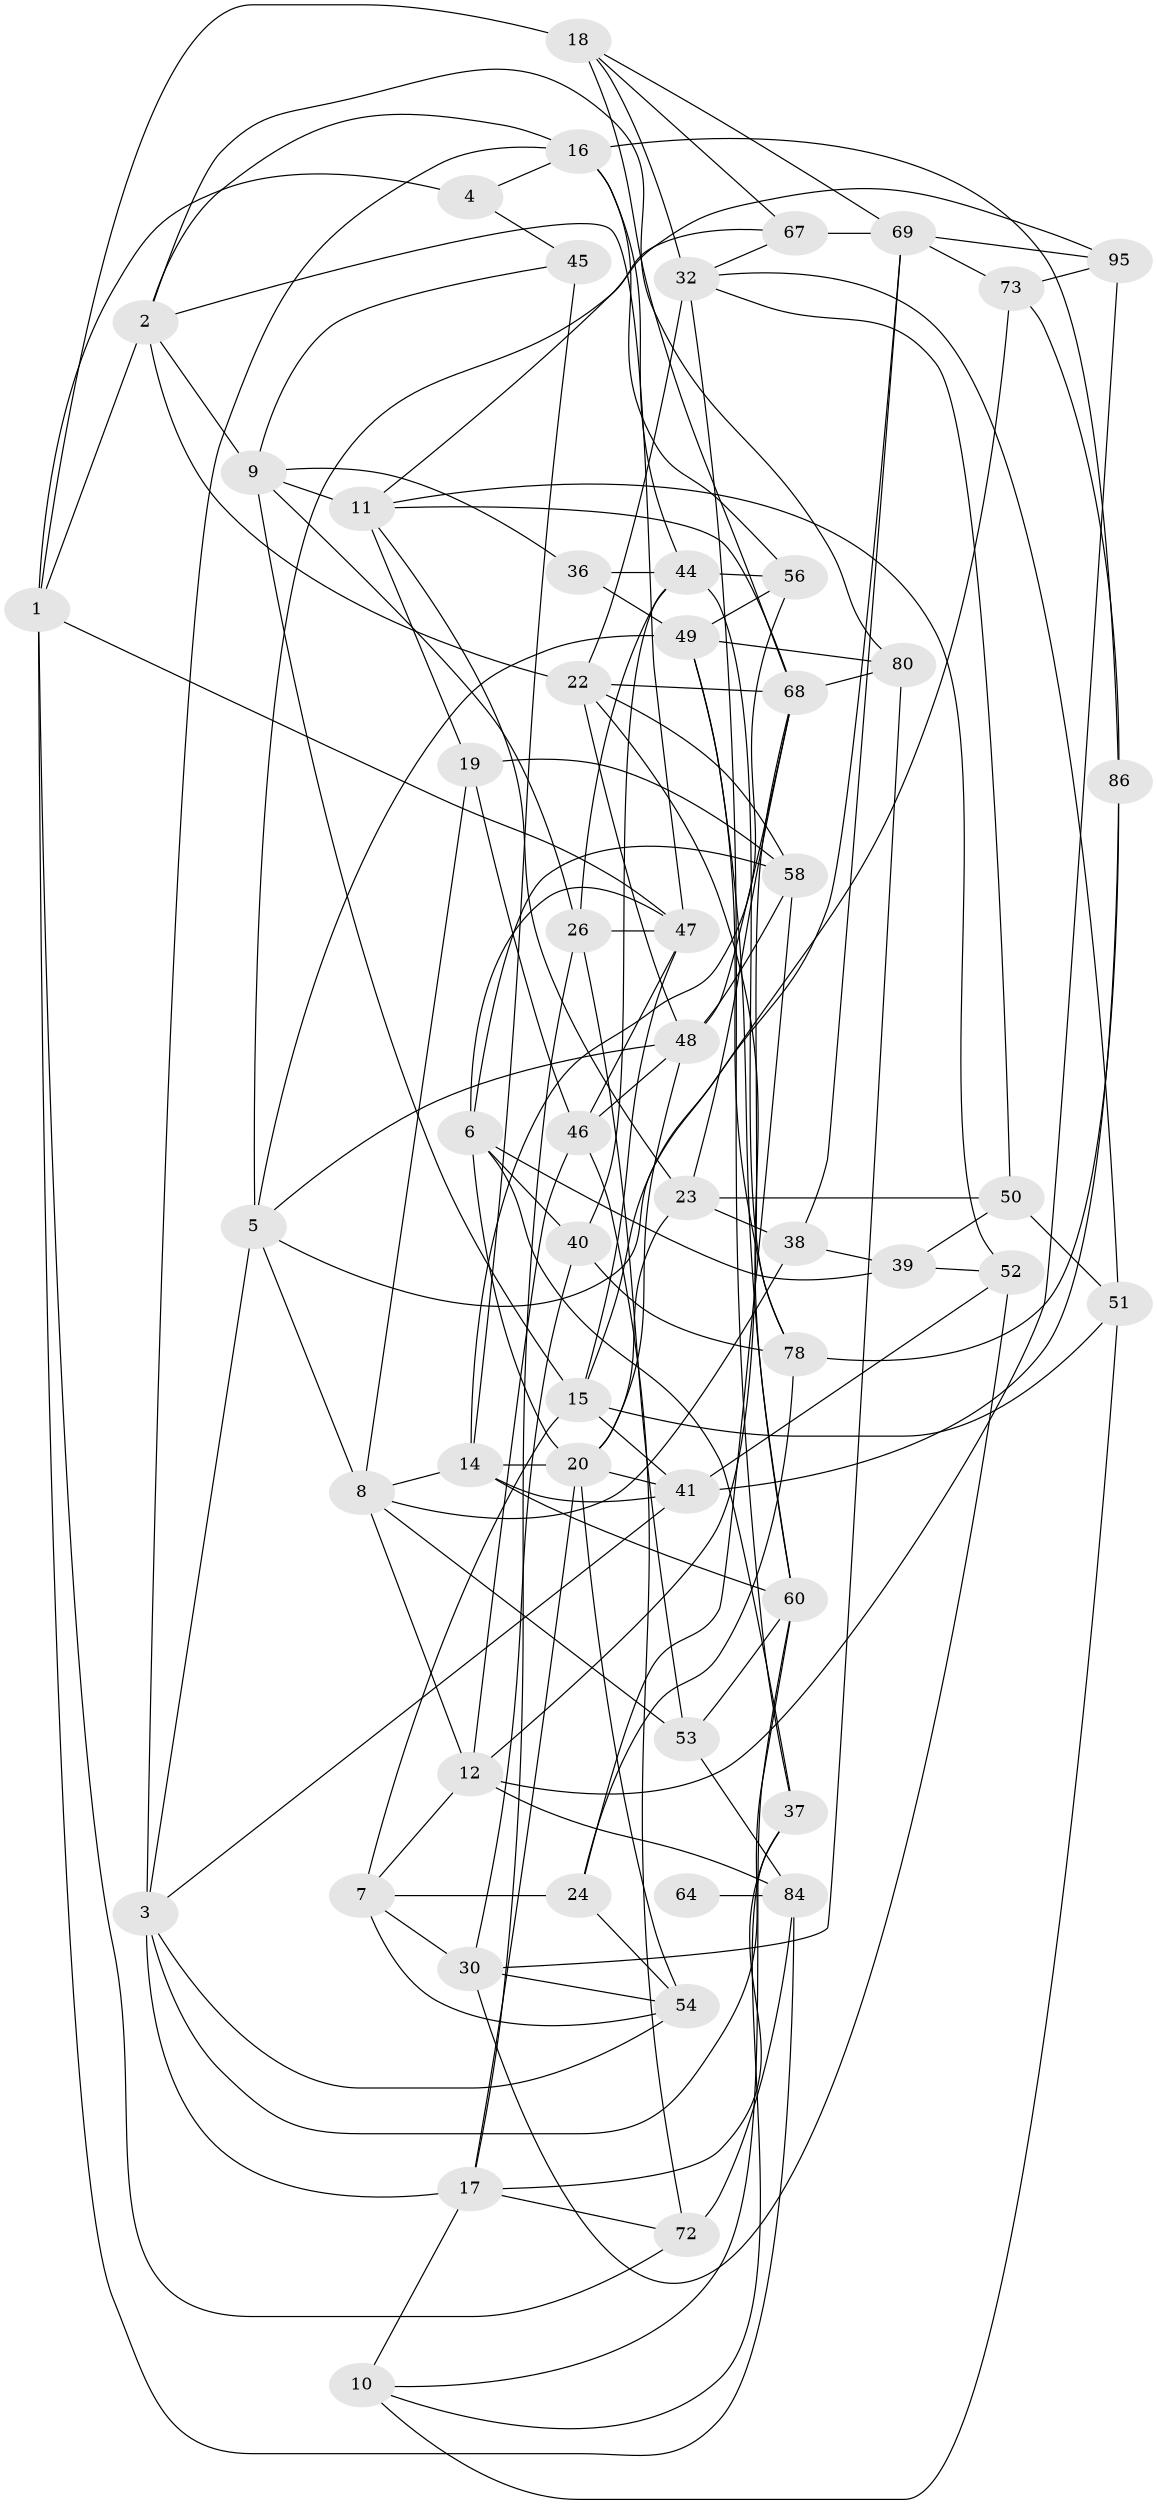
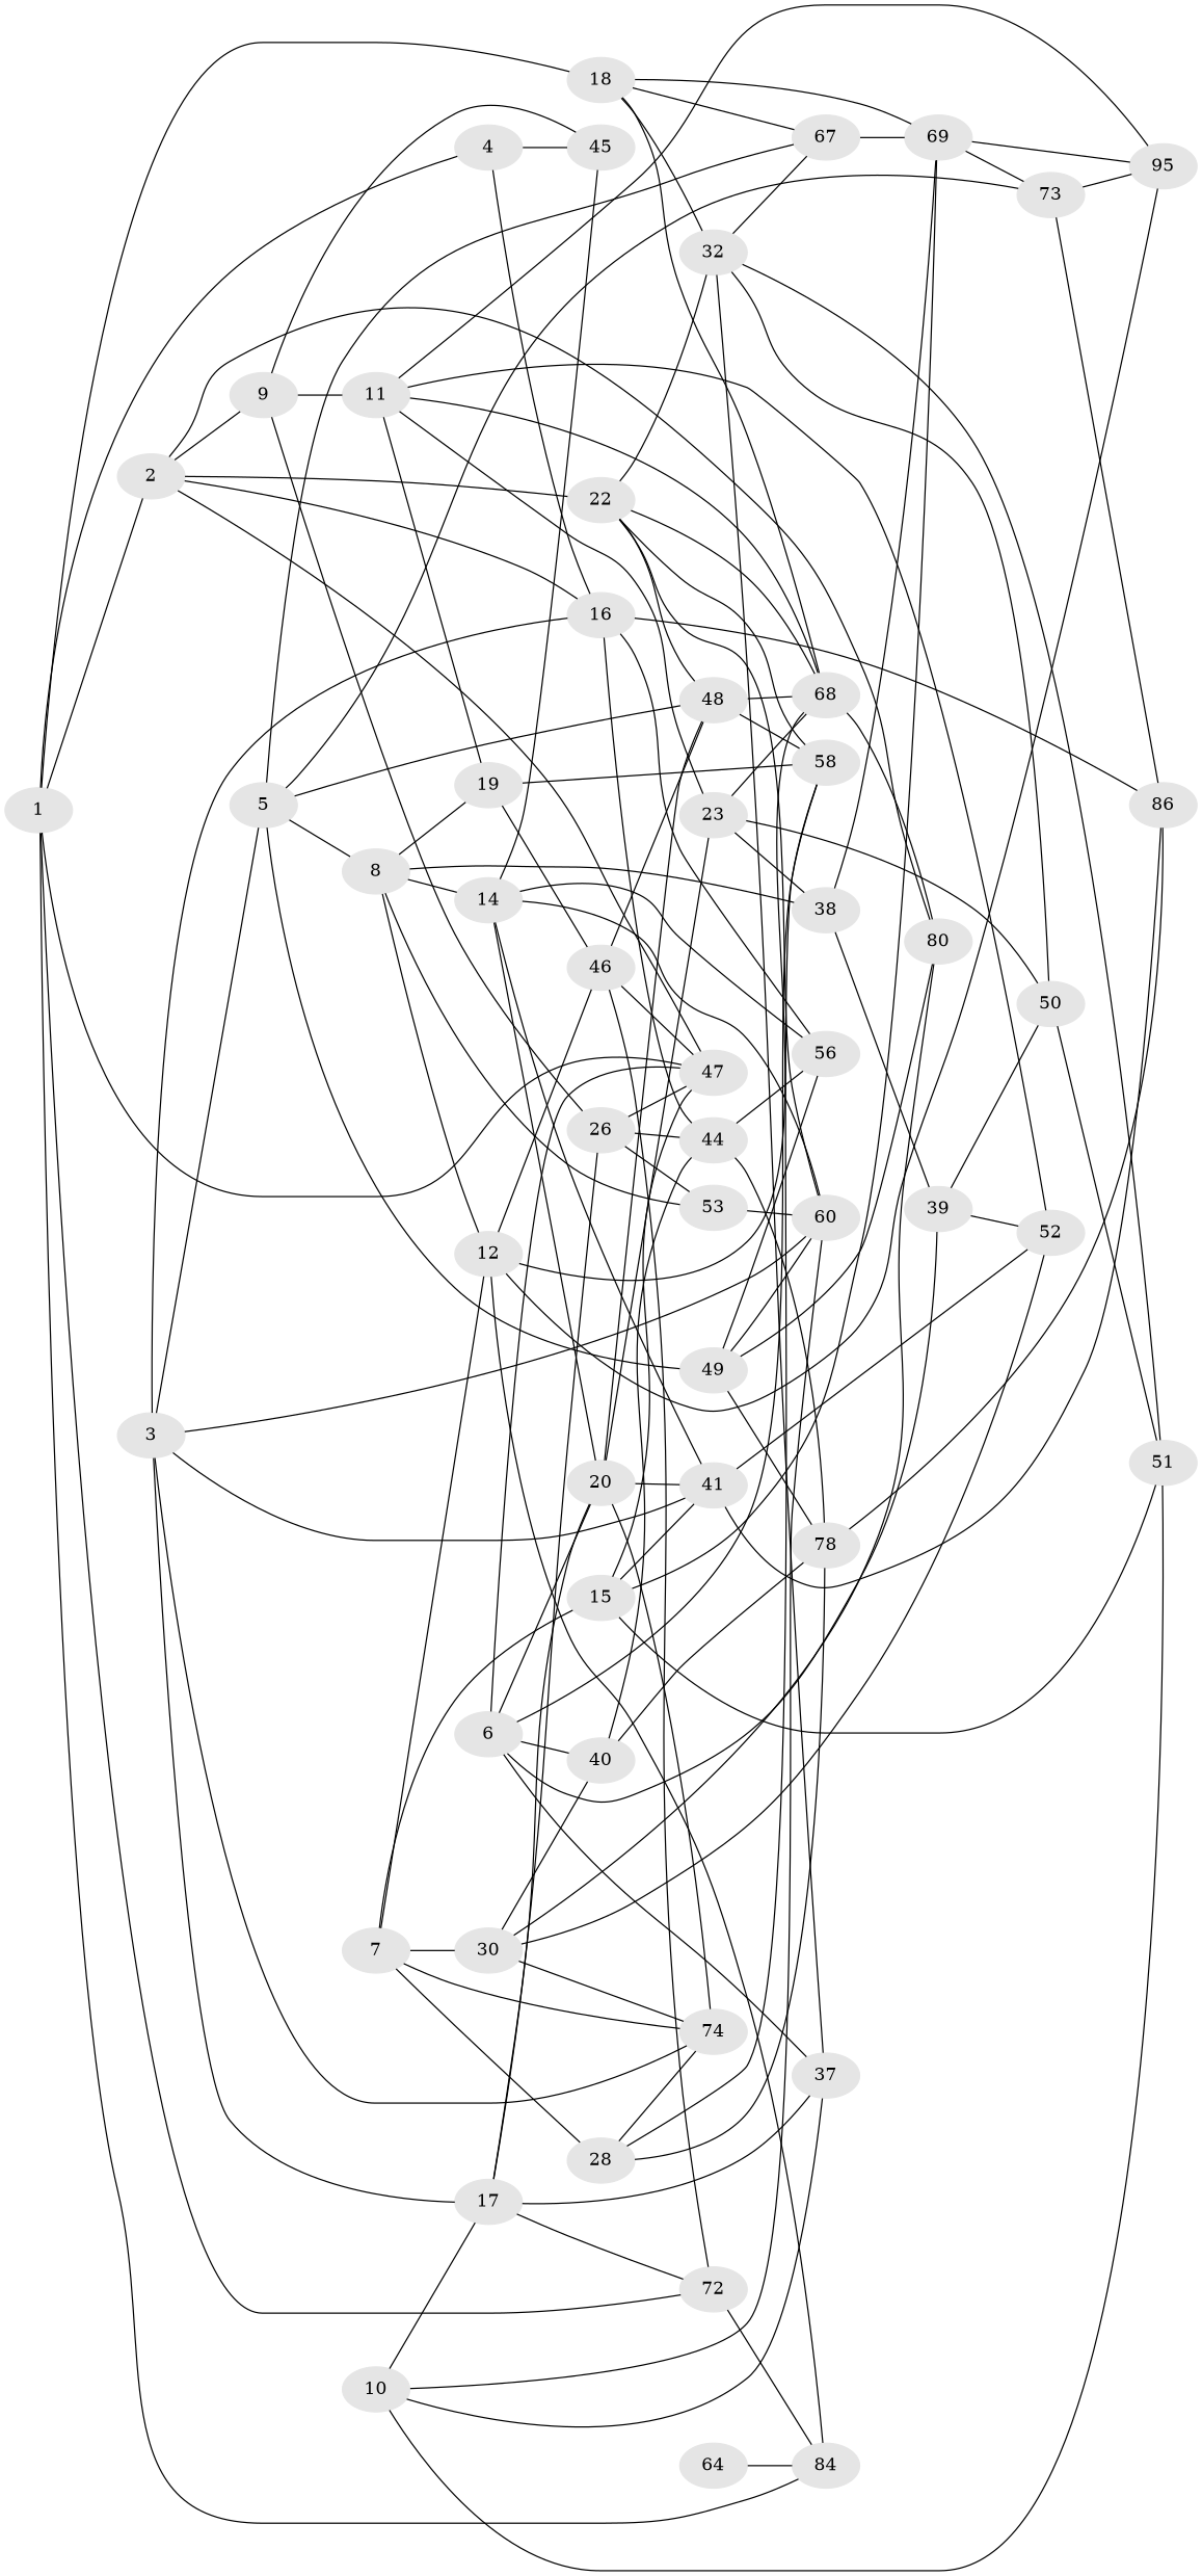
  graph {
    rankdir=LR
    node [color=gray90 style=filled]
    1 [super="+27"]
    2 [super="+13"]
    4 [super="+96"]
    18 [super="+79"]
    47 [super="+92"]
    72
    84 [super="+93"]
    9 [super="+29"]
    16 [super="+34"]
    22 [super="+70"]
    n11 [label=80]
    45
    67
    68 [super="+81"]
    69 [super="+77"]
    32 [super="+85"]
    15 [super="+43"]
    11 [super="+33"]
    26 [super="+80"]
-   36
    56
    44 [super="+82"]
    86
    60 [super="+87"]
    48 [super="+59"]
    58
    3 [super="+71"]
    5 [super="+35"]
    17 [super="+25"]
    41 [super="+57"]
-   54 [super="+61"]
+   54 [super="+61" label=74]
    8 [super="+63"]
    49 [super="+90"]
    73
    20 [super="+94"]
    37
    52 [super="+76"]
    7 [super="+74"]
    12 [super="+42"]
-   28 [label=24]
+   28
    30 [super="+91"]
    14 [super="+75"]
    19 [super="+31"]
    38
    53
    78 [super="+88"]
    95
    6 [super="+21"]
    39
    40
    23 [super="+55"]
    50 [super="+62"]
    46 [super="+65"]
    51
    10 [super="+66"]
    64
    1 -- 2
    1 -- 4
    1 -- 18
    1 -- 47
    1 -- 72
    1 -- 84
    2 -- 47
    2 -- 9
    2 -- 16
    2 -- 22
    2 -- n11
    4 -- 16
    4 -- 45
    18 -- 67
    18 -- 68
    18 -- 69
    18 -- 32
    72 -- 84
    9 -- 45
-   9 -- 15
    9 -- 11
    9 -- 26
-   9 -- 36
    16 -- 56
    16 -- 44
    16 -- 86
    22 -- 68
    22 -- 32
    22 -- 60
    22 -- 48
    22 -- 58
    67 -- 69
    68 -- n11
    69 -- 73
    69 -- 95
    32 -- 67
    32 -- 37
    32 -- 50
    32 -- 51
    15 -- 47
    15 -- 69
    15 -- 41
    15 -- 51
    11 -- 68
    11 -- 52
    11 -- 19
    11 -- 95
    11 -- 23
    26 -- 47
    26 -- 44
    26 -- 53
-   36 -- 44
-   36 -- 49
    44 -- 56
    44 -- 78
    48 -- 68
    48 -- 58
    3 -- 16
    3 -- 60
    3 -- 5
    3 -- 17
    3 -- 41
    3 -- 54
    5 -- 67
    5 -- 48
    5 -- 8
    5 -- 49
    5 -- 73
    17 -- 72
    17 -- 26
    17 -- 20
    17 -- 37
    41 -- 86
    41 -- 52
    8 -- 12
    8 -- 14
    8 -- 19
    8 -- 38
    8 -- 53
    49 -- n11
    49 -- 56
    49 -- 60
    49 -- 78
    73 -- 86
    73 -- 95
    20 -- 48
    20 -- 41
    20 -- 54
    20 -- 23
    7 -- 15
    7 -- 54
    7 -- 12
    7 -- 28
    7 -- 30
    12 -- 84
    12 -- 68
    12 -- 95
    12 -- 46
    28 -- 58
    28 -- 54
    28 -- 78
    30 -- n11
    30 -- 54 [weight=2]
    30 -- 52
    30 -- 40
    14 -- 45
    14 -- 56
    14 -- 60
    14 -- 41
    14 -- 20
    19 -- 58
    19 -- 46
    38 -- 69
    38 -- 39
-   53 -- 84
    53 -- 60
    78 -- 86
    6 -- 47
    6 -- 58
    6 -- 20
    6 -- 37
    6 -- 39
    6 -- 40
    39 -- 52
    39 -- 50
    40 -- 44
    40 -- 78
    23 -- 68
    23 -- 38
    23 -- 50
    50 -- 51
    46 -- 47
    46 -- 72
    46 -- 48
    10 -- 60
    10 -- 17
    10 -- 37
    10 -- 51
    64 -- 84 [weight=2]
  }
